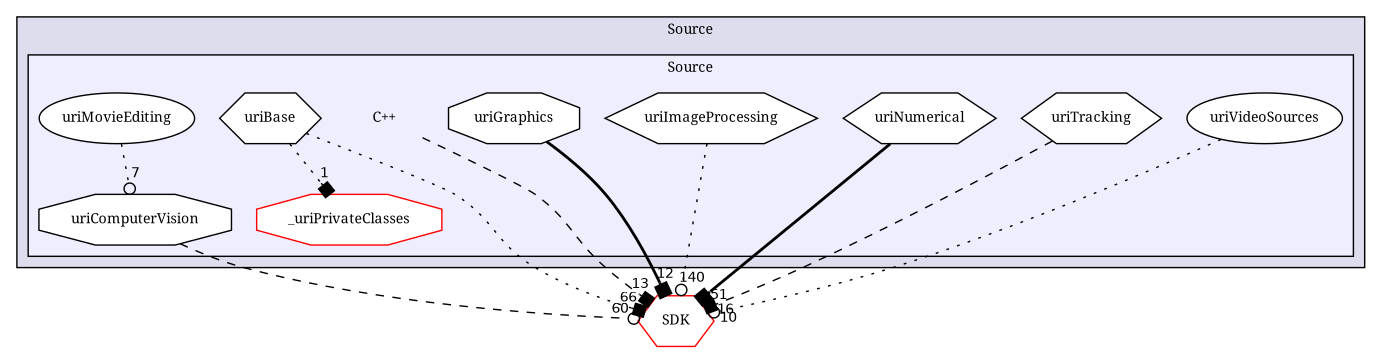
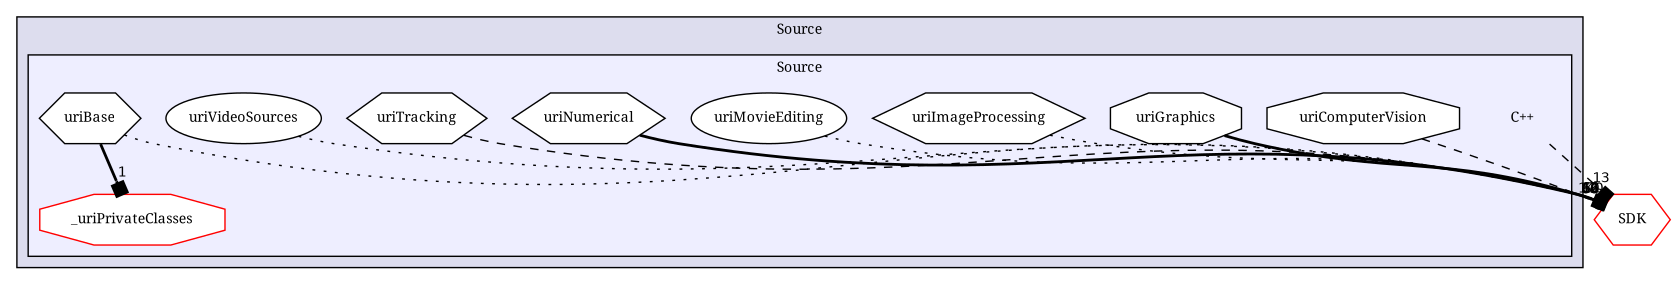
  digraph {
    compound=true
    fontname="Noto Serif"
    node [fontname="Noto Serif" fontsize=10 shape=hexagon color=black fillcolor=white style=filled]
    edge [arrowhead=box fontname="Noto Serif" labeldistance=1.5 labelfontname=Helvetica labelfontsize=10 style=dotted]
    n1 [label="C++" shape=plaintext color="" fillcolor="" style=""]
    n2 [color=red label=_uriPrivateClasses shape=octagon]
    n3 [label=uriBase]
    n4 [label=uriComputerVision shape=octagon]
    n5 [label=uriGraphics shape=octagon]
    n6 [label=uriImageProcessing]
    n7 [label=uriMovieEditing shape=ellipse]
    n8 [label=uriNumerical]
    n9 [label=uriTracking]
    n10 [label=uriVideoSources shape=ellipse]
    n11 [color=red label=SDK]
    subgraph cluster_1 {
      bgcolor="#ddddee"
      fontsize=10
      label=Source
      pencolor=black
      subgraph cluster_2 {
        bgcolor="#eeeeff"
        fontsize=10
        label=Source
        pencolor=black
        n1
        n2
        n3
        n4
        n5
        n6
        n7
        n8
        n9
        n10
      }
    }
    n1 -> n11 [headlabel=13 style=dashed]
-   n3 -> n2 [headlabel=1]
+   n3 -> n2 [headlabel=1 style=bold]
    n3 -> n11 [headlabel=66]
    n4 -> n11 [arrowhead=odot headlabel=60 style=dashed]
    n5 -> n11 [headlabel=12 style=bold]
    n6 -> n11 [arrowhead=odot headlabel=140]
-   n7 -> n4 [arrowhead=odot headlabel=7]
+   n7 -> n11 [arrowhead=odot headlabel=7]
    n8 -> n11 [headlabel=51 style=bold]
    n9 -> n11 [headlabel=16 style=dashed]
    n10 -> n11 [arrowhead=odot headlabel=10]
  }
